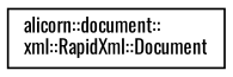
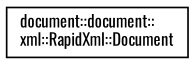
  digraph {
    rankdir=LR
    fontname=Oswald
-   n1 [color=black fillcolor=white fontname=Oswald fontsize=10 height=0.2 label="alicorn::document::\lxml::RapidXml::Document" shape=record style=filled width=0.4]
+   n1 [color=black fillcolor=white fontname=Oswald fontsize=10 height=0.2 label="document::document::\lxml::RapidXml::Document" shape=record style=filled width=0.4]
  }
